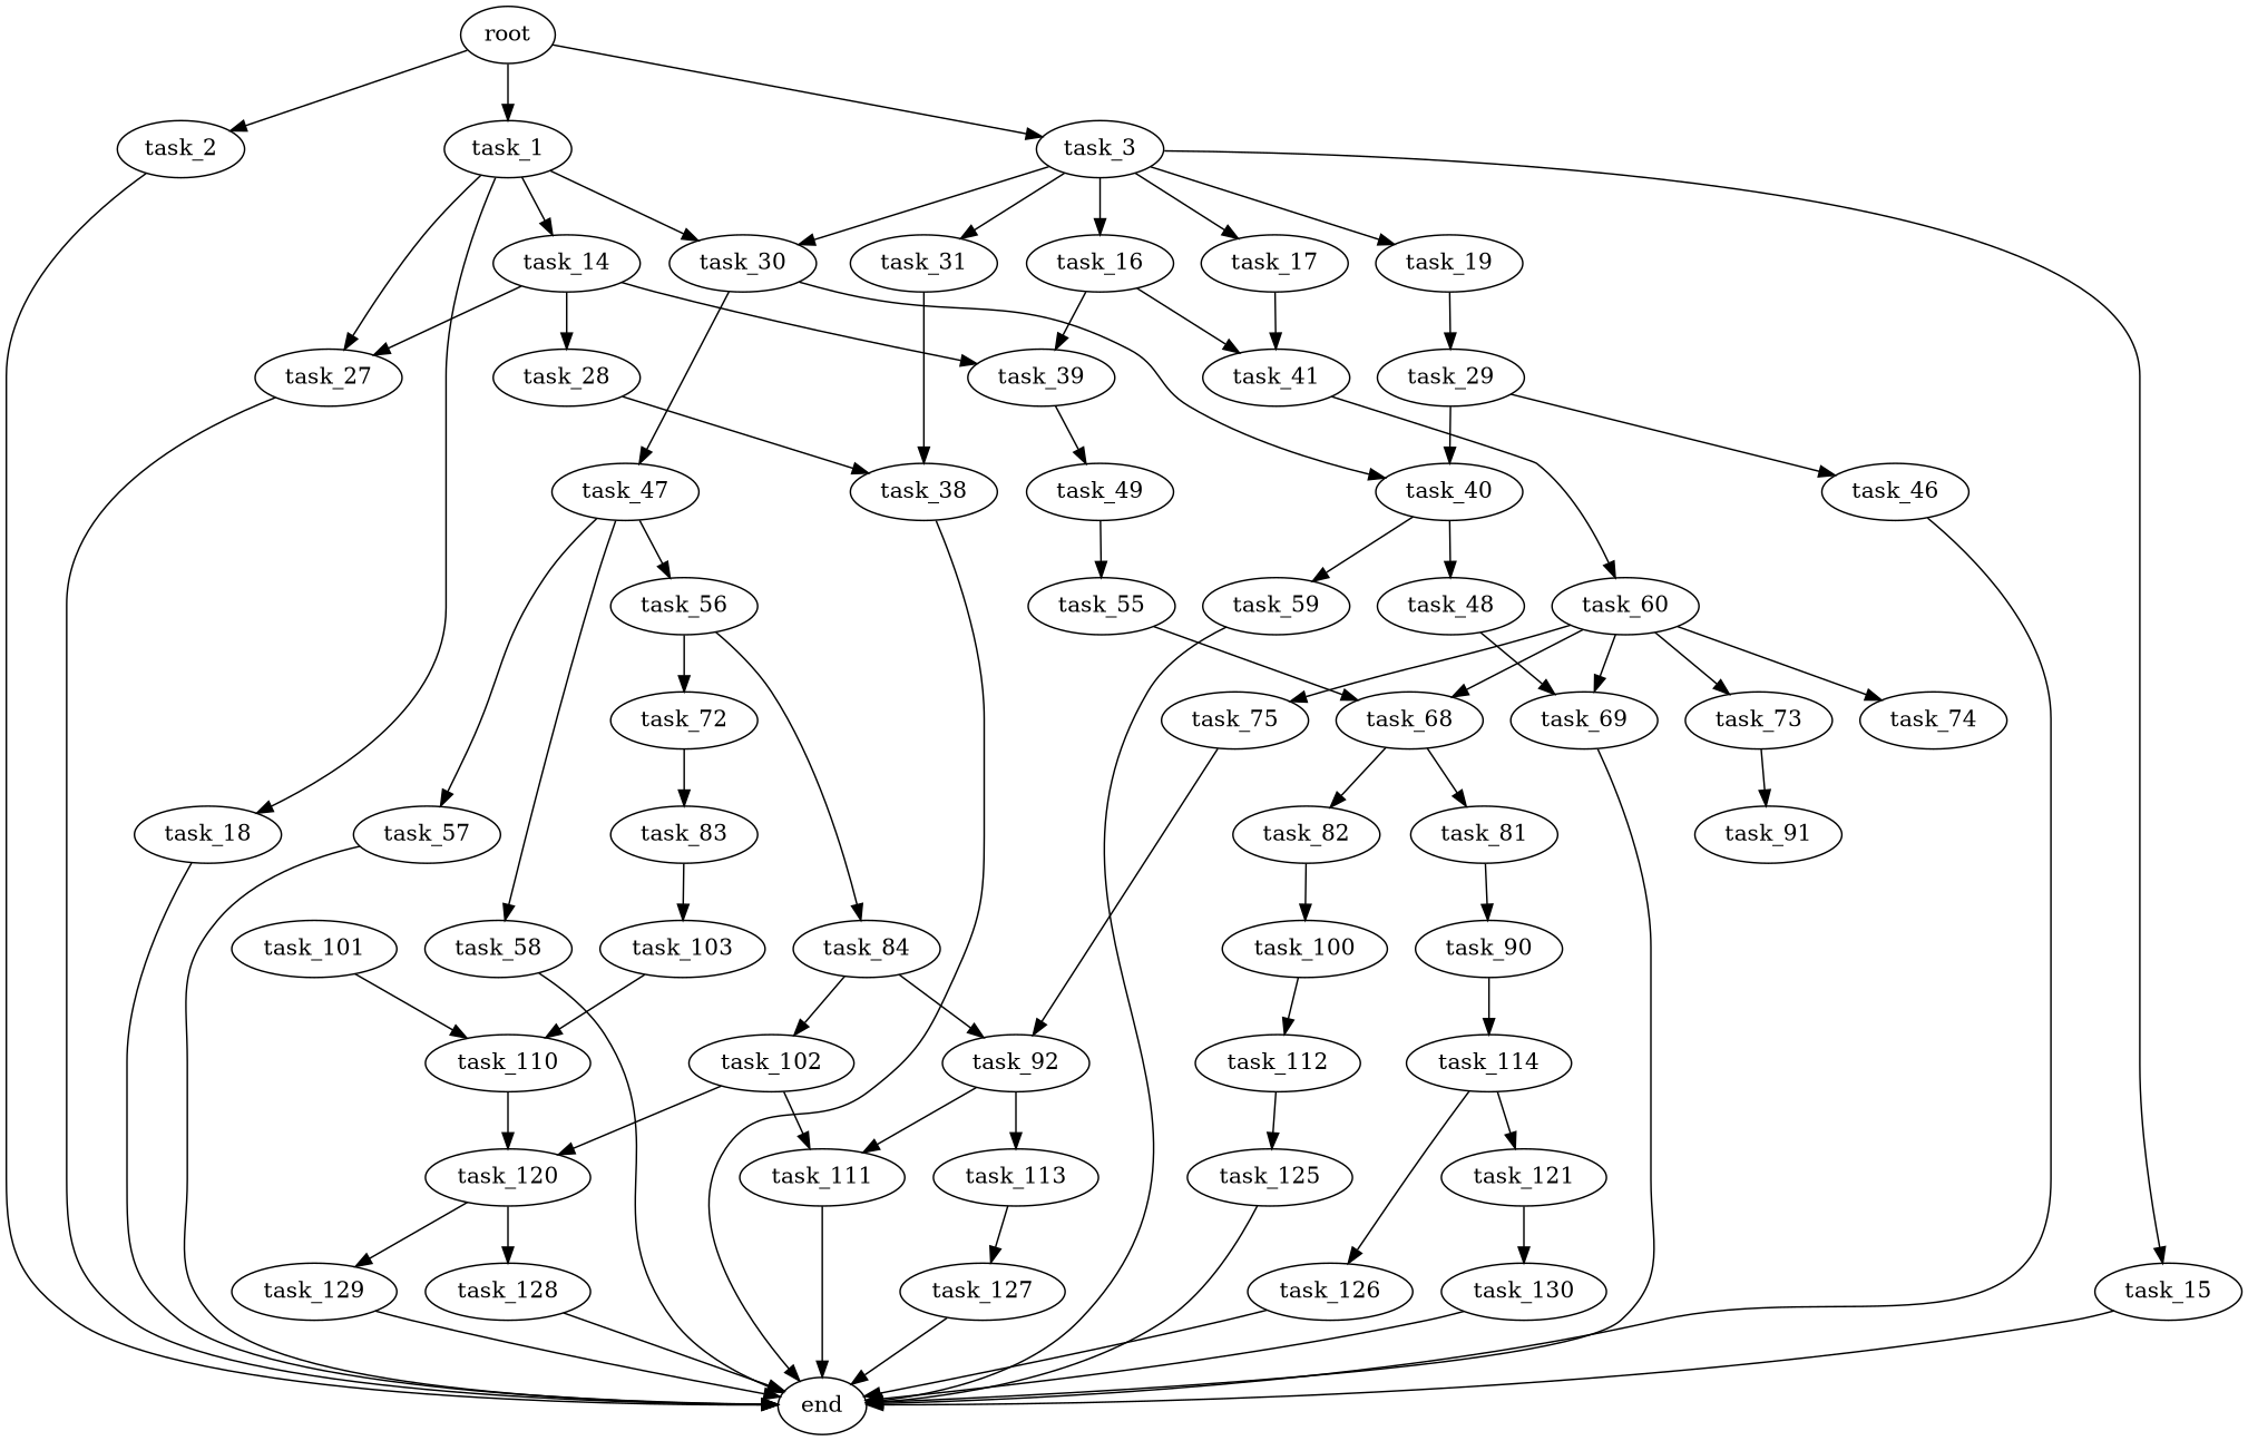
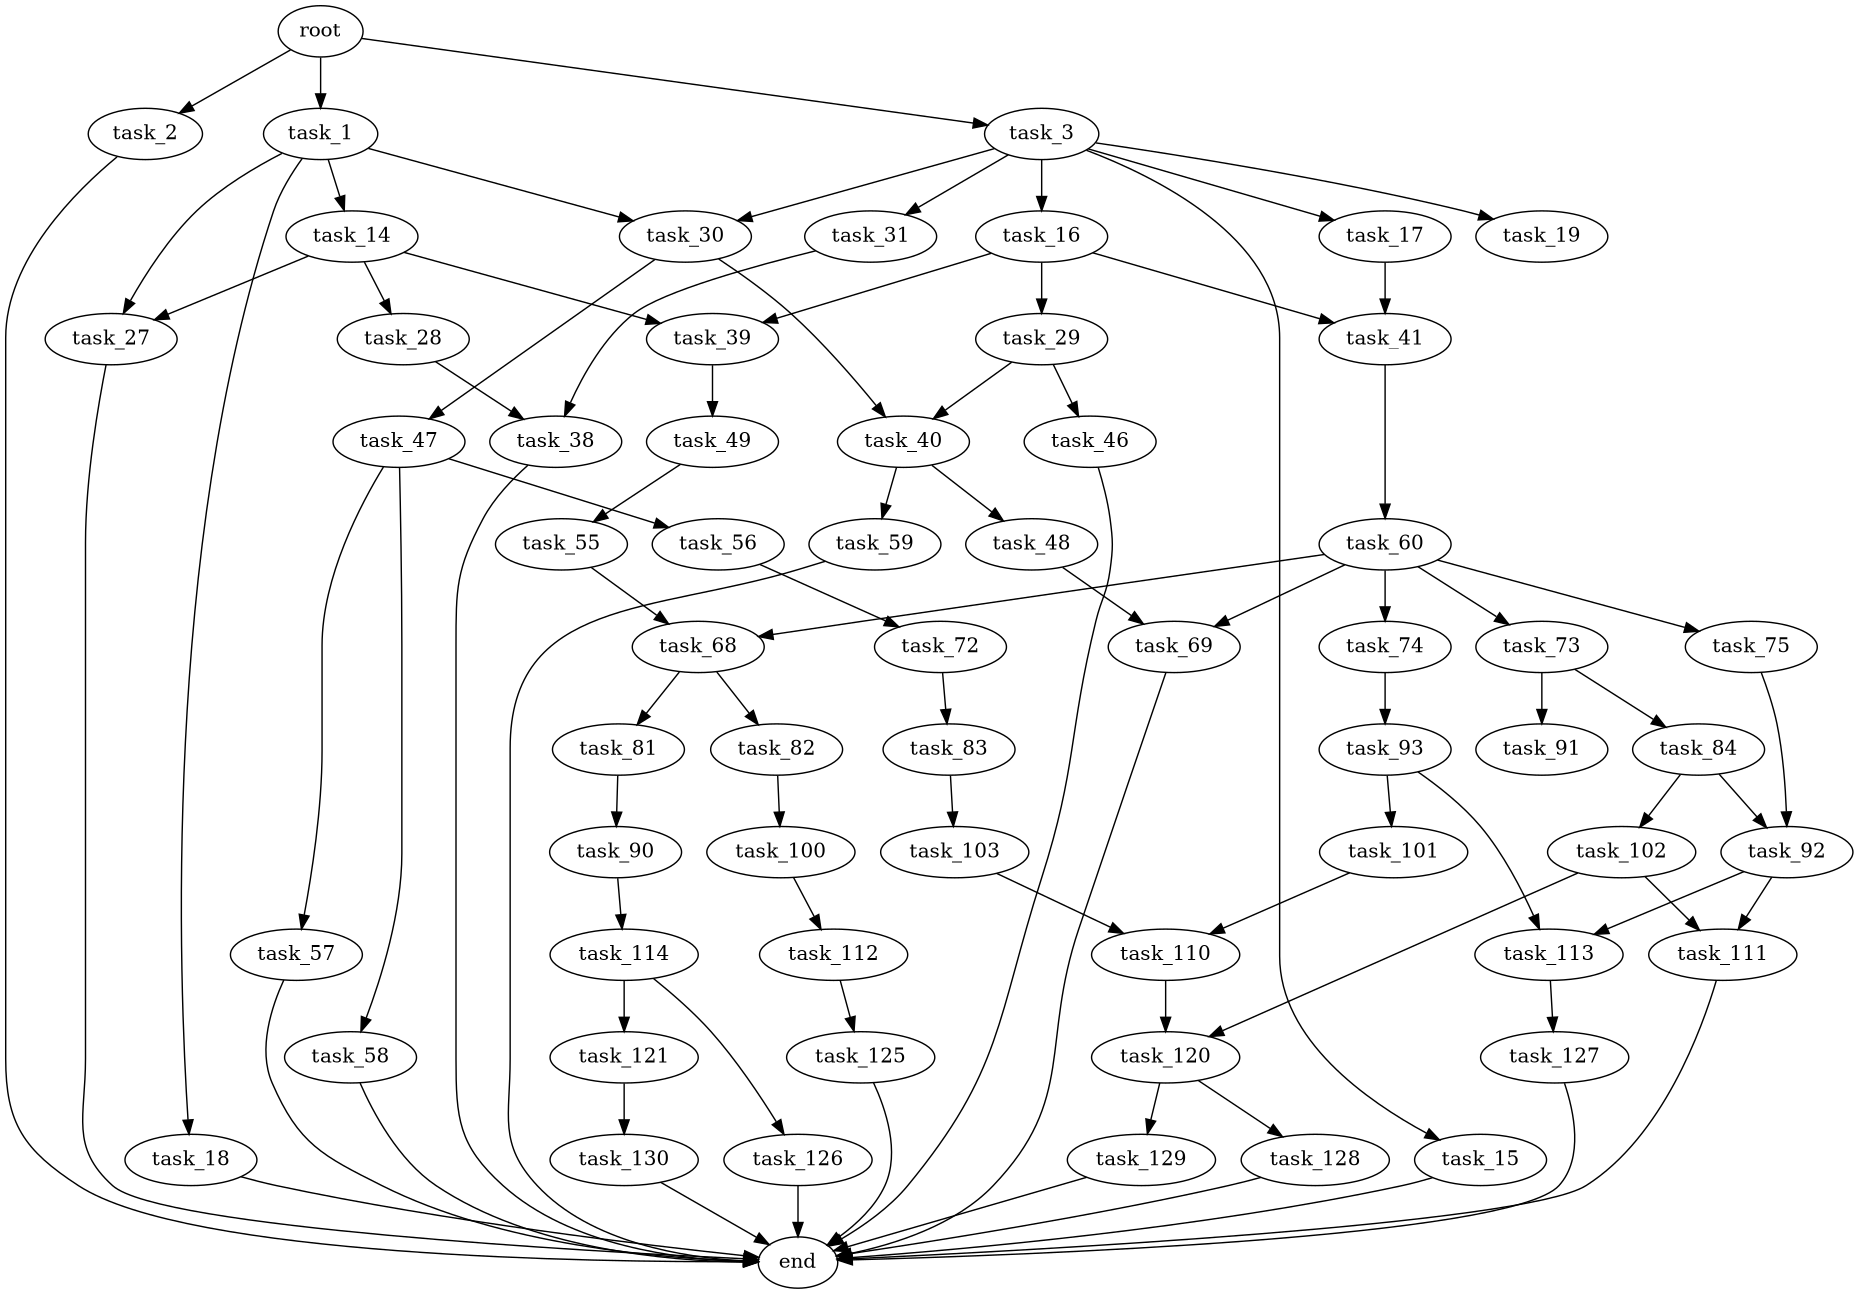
  digraph {
    root
    task_1
    task_2
    task_3
    task_14
    task_18
    task_27
    task_30
    end
    task_15
    task_16
    task_17
    task_19
    task_31
    task_28
    task_39
    task_40
    task_47
    task_41
    task_29
    task_38
    task_49
    task_48
    task_59
    task_56
    task_57
    task_58
    task_60
    task_46
    task_55
    task_69
    task_68
    task_73
    task_74
    task_75
    task_72
    task_81
    task_82
    task_84
    task_91
+   task_93
    task_92
    task_83
    task_90
    task_100
    task_103
    task_102
    task_113
    task_101
    task_111
    task_114
    task_112
    task_110
    task_120
    task_127
    task_121
    task_126
    task_125
    task_128
    task_129
    task_130
    root -> task_1
    root -> task_2
    root -> task_3
    task_1 -> task_14
    task_1 -> task_18
    task_1 -> task_27
    task_1 -> task_30
    task_2 -> end
    task_3 -> task_30
    task_3 -> task_15
    task_3 -> task_16
    task_3 -> task_17
    task_3 -> task_19
    task_3 -> task_31
    task_14 -> task_27
    task_14 -> task_28
    task_14 -> task_39
    task_18 -> end
    task_27 -> end
    task_30 -> task_40
    task_30 -> task_47
    task_15 -> end
    task_16 -> task_39
    task_16 -> task_41
    task_17 -> task_41
-   task_19 -> task_29
+   task_16 -> task_29
    task_31 -> task_38
    task_28 -> task_38
    task_39 -> task_49
    task_40 -> task_48
    task_40 -> task_59
    task_47 -> task_56
    task_47 -> task_57
    task_47 -> task_58
    task_41 -> task_60
    task_29 -> task_40
    task_29 -> task_46
    task_38 -> end
    task_49 -> task_55
    task_48 -> task_69
    task_59 -> end
    task_56 -> task_72
    task_57 -> end
    task_58 -> end
    task_60 -> task_69
    task_60 -> task_68
    task_60 -> task_73
    task_60 -> task_74
    task_60 -> task_75
    task_46 -> end
    task_55 -> task_68
    task_69 -> end
    task_68 -> task_81
    task_68 -> task_82
-   task_56 -> task_84
+   task_73 -> task_84
    task_73 -> task_91
+   task_74 -> task_93
    task_75 -> task_92
    task_72 -> task_83
    task_81 -> task_90
    task_82 -> task_100
    task_84 -> task_92
    task_84 -> task_102
+   task_93 -> task_113
+   task_93 -> task_101
    task_92 -> task_113
    task_92 -> task_111
    task_83 -> task_103
    task_90 -> task_114
    task_100 -> task_112
    task_103 -> task_110
    task_102 -> task_111
    task_102 -> task_120
    task_113 -> task_127
    task_101 -> task_110
    task_111 -> end
    task_114 -> task_121
    task_114 -> task_126
    task_112 -> task_125
    task_110 -> task_120
    task_120 -> task_128
    task_120 -> task_129
    task_127 -> end
    task_121 -> task_130
    task_126 -> end
    task_125 -> end
    task_128 -> end
    task_129 -> end
    task_130 -> end
  }
